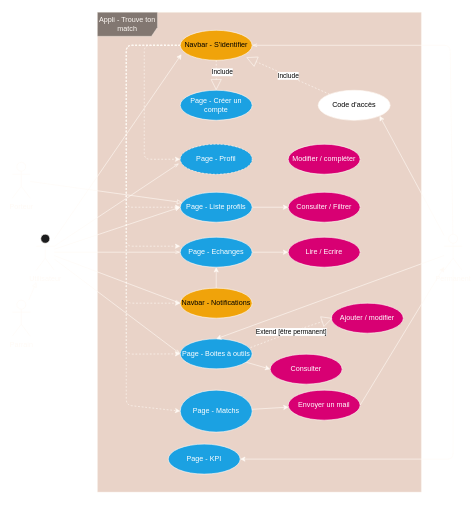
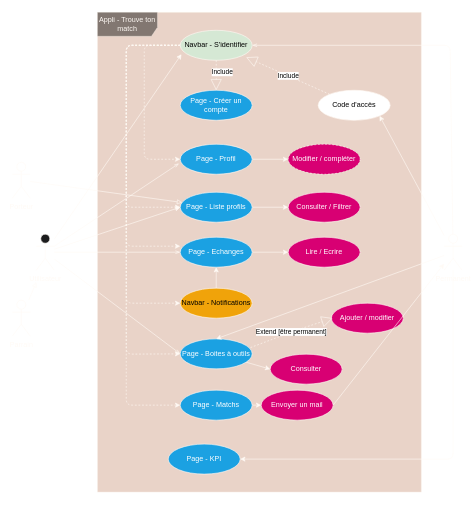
  <mxCell id="0" />
  <mxCell id="1" parent="0" />
  <mxCell id="2" value="&lt;font color=&quot;#fffaf5&quot;&gt;Appli - Trouve ton match&lt;/font&gt;" style="shape=umlFrame;whiteSpace=wrap;html=1;shadow=0;glass=1;fillStyle=auto;strokeColor=#FFFAF5;fillColor=#1C1C1D;opacity=50;swimlaneFillColor=#D4A892;width=100;height=40;" parent="1" vertex="1"><mxGeometry x="162" y="20" width="540" height="800" as="geometry" /></mxCell>
  <mxCell id="3" value="Page - Créer un compte" style="ellipse;whiteSpace=wrap;html=1;fillColor=#1ba1e2;strokeColor=#FFFAF5;fontColor=#ffffff;" parent="1" vertex="1"><mxGeometry x="300" y="150" width="120" height="50" as="geometry" /></mxCell>
  <mxCell id="4" style="edgeStyle=none;html=1;endArrow=block;endFill=0;startSize=16;strokeWidth=1;jumpSize=15;strokeColor=#FFFAF5;" parent="1" source="5" target="46" edge="1"><mxGeometry relative="1" as="geometry" /></mxCell>
  <mxCell id="5" value="&lt;font color=&quot;#fffaf5&quot;&gt;Porteur&lt;/font&gt;" style="shape=umlActor;verticalLabelPosition=bottom;verticalAlign=top;html=1;strokeColor=#FFFAF5;fillColor=default;" parent="1" vertex="1"><mxGeometry x="20" y="270" width="30" height="60" as="geometry" /></mxCell>
  <mxCell id="6" style="edgeStyle=none;html=1;endArrow=block;endFill=0;strokeColor=#FFFAF5;" parent="1" source="7" edge="1"><mxGeometry relative="1" as="geometry"><mxPoint x="60" y="470" as="targetPoint" /></mxGeometry></mxCell>
  <mxCell id="7" value="&lt;font color=&quot;#fffaf5&quot;&gt;Parrain&lt;/font&gt;" style="shape=umlActor;verticalLabelPosition=bottom;verticalAlign=top;html=1;strokeColor=#FFFAF5;" parent="1" vertex="1"><mxGeometry x="20" y="500" width="30" height="60" as="geometry" /></mxCell>
  <mxCell id="8" style="edgeStyle=none;html=1;entryX=-0.017;entryY=0.64;entryDx=0;entryDy=0;entryPerimeter=0;endArrow=openThin;endFill=0;strokeColor=#FFFAF5;" parent="1" source="14" target="16" edge="1"><mxGeometry relative="1" as="geometry" /></mxCell>
  <mxCell id="9" style="edgeStyle=none;html=1;entryX=0;entryY=0.5;entryDx=0;entryDy=0;endArrow=openThin;endFill=0;strokeColor=#FFFAF5;" parent="1" source="14" target="18" edge="1"><mxGeometry relative="1" as="geometry" /></mxCell>
- <mxCell id="10" style="edgeStyle=none;html=1;entryX=0;entryY=0.5;entryDx=0;entryDy=0;endArrow=openThin;endFill=0;strokeColor=#FFFAF5;" parent="1" source="14" target="20" edge="1"><mxGeometry relative="1" as="geometry" /></mxCell>
  <mxCell id="11" style="edgeStyle=none;html=1;entryX=0;entryY=0.5;entryDx=0;entryDy=0;endArrow=openThin;endFill=0;strokeColor=#FFFAF5;" parent="1" source="14" target="22" edge="1"><mxGeometry relative="1" as="geometry" /></mxCell>
  <mxCell id="12" style="edgeStyle=none;jumpSize=15;html=1;entryX=0;entryY=0.5;entryDx=0;entryDy=0;strokeWidth=1;endArrow=classic;endFill=1;startSize=16;strokeColor=#FFFAF5;" parent="1" source="14" target="46" edge="1"><mxGeometry relative="1" as="geometry" /></mxCell>
  <mxCell id="13" style="edgeStyle=none;jumpSize=15;html=1;strokeWidth=1;endArrow=classic;endFill=1;startSize=16;entryX=0.017;entryY=0.8;entryDx=0;entryDy=0;entryPerimeter=0;strokeColor=#FFFAF5;" parent="1" source="14" target="31" edge="1"><mxGeometry relative="1" as="geometry"><mxPoint x="142" y="190" as="targetPoint" /></mxGeometry></mxCell>
  <mxCell id="14" value="&lt;font color=&quot;#fffaf5&quot;&gt;Utilisateur&lt;/font&gt;" style="shape=umlActor;verticalLabelPosition=bottom;verticalAlign=top;html=1;fillColor=#1C1C1D;strokeColor=#FFFAF5;" parent="1" vertex="1"><mxGeometry x="60" y="390" width="30" height="60" as="geometry" /></mxCell>
- <mxCell id="16" value="Page - Profil" style="ellipse;whiteSpace=wrap;html=1;fillColor=#1ba1e2;fontColor=#ffffff;strokeColor=#FFFAF5;dashed=1;" parent="1" vertex="1"><mxGeometry x="300" y="240" width="120" height="50" as="geometry" /></mxCell>
+ <mxCell id="15" style="edgeStyle=none;jumpSize=15;html=1;entryX=0;entryY=0.5;entryDx=0;entryDy=0;strokeWidth=1;endArrow=classic;endFill=1;startSize=16;strokeColor=#FFFAF5;" parent="1" source="16" target="37" edge="1"><mxGeometry relative="1" as="geometry" /></mxCell>
+ <mxCell id="16" value="Page - Profil" style="ellipse;whiteSpace=wrap;html=1;fillColor=#1ba1e2;fontColor=#ffffff;strokeColor=#FFFAF5;" parent="1" vertex="1"><mxGeometry x="300" y="240" width="120" height="50" as="geometry" /></mxCell>
  <mxCell id="17" style="edgeStyle=none;jumpSize=15;html=1;entryX=0;entryY=0.5;entryDx=0;entryDy=0;strokeWidth=1;endArrow=classic;endFill=1;startSize=16;strokeColor=#FFFAF5;" parent="1" source="18" target="41" edge="1"><mxGeometry relative="1" as="geometry" /></mxCell>
  <mxCell id="18" value="Page - Echanges" style="ellipse;whiteSpace=wrap;html=1;fillColor=#1ba1e2;fontColor=#ffffff;strokeColor=#FFFAF5;" parent="1" vertex="1"><mxGeometry x="300" y="395" width="120" height="50" as="geometry" /></mxCell>
  <mxCell id="19" style="edgeStyle=none;jumpSize=15;html=1;entryX=0.5;entryY=1;entryDx=0;entryDy=0;strokeWidth=1;endArrow=classic;endFill=1;startSize=16;strokeColor=#FFFAF5;" parent="1" source="20" target="18" edge="1"><mxGeometry relative="1" as="geometry" /></mxCell>
  <mxCell id="20" value="Navbar - Notifications" style="ellipse;whiteSpace=wrap;html=1;fillColor=#f0a30a;strokeColor=#FFFAF5;fontColor=#000000;" parent="1" vertex="1"><mxGeometry x="300" y="480" width="120" height="50" as="geometry" /></mxCell>
  <mxCell id="21" style="edgeStyle=none;jumpSize=15;html=1;entryX=0;entryY=0.5;entryDx=0;entryDy=0;strokeWidth=1;endArrow=classic;endFill=1;startSize=16;strokeColor=#FFFAF5;" parent="1" source="22" target="42" edge="1"><mxGeometry relative="1" as="geometry" /></mxCell>
  <mxCell id="22" value="Page - Boites à outils" style="ellipse;whiteSpace=wrap;html=1;fillColor=#1ba1e2;fontColor=#ffffff;strokeColor=#FFFAF5;" parent="1" vertex="1"><mxGeometry x="300" y="564.5" width="120" height="50" as="geometry" /></mxCell>
  <mxCell id="23" value="" style="edgeStyle=none;jumpSize=15;html=1;strokeWidth=1;endArrow=classic;endFill=1;startSize=16;strokeColor=#FFFAF5;" parent="1" source="24" target="50" edge="1"><mxGeometry relative="1" as="geometry" /></mxCell>
- <mxCell id="24" value="Page - Matchs" style="ellipse;whiteSpace=wrap;html=1;fillColor=#1ba1e2;fontColor=#ffffff;strokeColor=#FFFAF5;" parent="1" vertex="1"><mxGeometry x="300" y="650" width="120" height="70" as="geometry" /></mxCell>
+ <mxCell id="24" value="Page - Matchs" style="ellipse;whiteSpace=wrap;html=1;fillColor=#1ba1e2;fontColor=#ffffff;strokeColor=#FFFAF5;" parent="1" vertex="1"><mxGeometry x="300" y="650" width="120" height="50" as="geometry" /></mxCell>
  <mxCell id="25" style="edgeStyle=none;jumpSize=15;html=1;entryX=0;entryY=0.5;entryDx=0;entryDy=0;strokeWidth=1;endArrow=classic;endFill=1;startSize=16;dashed=1;strokeColor=#FFFAF5;" parent="1" source="31" target="16" edge="1"><mxGeometry relative="1" as="geometry"><Array as="points"><mxPoint x="240" y="75" /><mxPoint x="240" y="265" /></Array></mxGeometry></mxCell>
  <mxCell id="26" style="edgeStyle=none;jumpSize=15;html=1;entryX=0;entryY=0.5;entryDx=0;entryDy=0;dashed=1;strokeWidth=1;endArrow=classic;endFill=1;startSize=16;strokeColor=#FFFAF5;" parent="1" source="31" target="46" edge="1"><mxGeometry relative="1" as="geometry"><Array as="points"><mxPoint x="210" y="75" /><mxPoint x="210" y="345" /></Array></mxGeometry></mxCell>
  <mxCell id="27" style="edgeStyle=none;jumpSize=15;html=1;entryX=0;entryY=0.3;entryDx=0;entryDy=0;entryPerimeter=0;dashed=1;strokeWidth=1;endArrow=classic;endFill=1;startSize=16;strokeColor=#FFFAF5;" parent="1" source="31" target="18" edge="1"><mxGeometry relative="1" as="geometry"><Array as="points"><mxPoint x="210" y="75" /><mxPoint x="210" y="410" /></Array></mxGeometry></mxCell>
  <mxCell id="28" style="edgeStyle=none;jumpSize=15;html=1;entryX=0;entryY=0.5;entryDx=0;entryDy=0;dashed=1;strokeWidth=1;endArrow=classic;endFill=1;startSize=16;strokeColor=#FFFAF5;" parent="1" source="31" target="20" edge="1"><mxGeometry relative="1" as="geometry"><Array as="points"><mxPoint x="210" y="75" /><mxPoint x="210" y="505" /></Array></mxGeometry></mxCell>
  <mxCell id="29" style="edgeStyle=none;jumpSize=15;html=1;entryX=0;entryY=0.5;entryDx=0;entryDy=0;dashed=1;strokeWidth=1;endArrow=classic;endFill=1;startSize=16;strokeColor=#FFFAF5;" parent="1" source="31" target="22" edge="1"><mxGeometry relative="1" as="geometry"><Array as="points"><mxPoint x="210" y="75" /><mxPoint x="210" y="590" /></Array></mxGeometry></mxCell>
  <mxCell id="30" style="edgeStyle=none;jumpSize=15;html=1;entryX=0;entryY=0.5;entryDx=0;entryDy=0;dashed=1;strokeWidth=1;endArrow=classic;endFill=1;startSize=16;strokeColor=#FFFAF5;" parent="1" source="31" target="24" edge="1"><mxGeometry relative="1" as="geometry"><Array as="points"><mxPoint x="210" y="75" /><mxPoint x="210" y="675" /></Array></mxGeometry></mxCell>
- <mxCell id="31" value="Navbar - S'identifier" style="ellipse;whiteSpace=wrap;html=1;fillColor=#f0a30a;fontColor=#000000;strokeColor=#FFFAF5;" parent="1" vertex="1"><mxGeometry x="300" y="50" width="120" height="50" as="geometry" /></mxCell>
+ <mxCell id="31" value="Navbar - S'identifier" style="ellipse;whiteSpace=wrap;html=1;fillColor=#d5e8d4;fontColor=#000000;strokeColor=#FFFAF5;" parent="1" vertex="1"><mxGeometry x="300" y="50" width="120" height="50" as="geometry" /></mxCell>
  <mxCell id="32" style="edgeStyle=none;html=1;entryX=1;entryY=0.5;entryDx=0;entryDy=0;endArrow=openThin;endFill=0;strokeColor=#FFFAF5;" parent="1" source="36" target="31" edge="1"><mxGeometry relative="1" as="geometry"><Array as="points"><mxPoint x="750" y="75" /></Array></mxGeometry></mxCell>
  <mxCell id="33" style="edgeStyle=none;jumpSize=15;html=1;entryX=1;entryY=1;entryDx=0;entryDy=0;strokeWidth=1;endArrow=classic;endFill=1;startSize=16;strokeColor=#FFFAF5;" parent="1" source="36" target="38" edge="1"><mxGeometry relative="1" as="geometry" /></mxCell>
  <mxCell id="34" style="edgeStyle=none;jumpSize=15;html=1;entryX=1;entryY=0.5;entryDx=0;entryDy=0;strokeWidth=1;endArrow=classic;endFill=1;startSize=16;strokeColor=#FFFAF5;" parent="1" source="36" target="43" edge="1"><mxGeometry relative="1" as="geometry"><Array as="points"><mxPoint x="755" y="765" /></Array></mxGeometry></mxCell>
  <mxCell id="35" style="edgeStyle=none;jumpSize=15;html=1;entryX=0.5;entryY=0;entryDx=0;entryDy=0;strokeWidth=1;endArrow=classic;endFill=1;startSize=16;strokeColor=#FFFAF5;" parent="1" source="36" target="22" edge="1"><mxGeometry relative="1" as="geometry" /></mxCell>
  <mxCell id="36" value="&lt;font color=&quot;#fffaf5&quot;&gt;Permanent&lt;/font&gt;" style="shape=umlActor;verticalLabelPosition=bottom;verticalAlign=top;html=1;strokeColor=#FFFAF5;" parent="1" vertex="1"><mxGeometry x="740" y="390" width="30" height="60" as="geometry" /></mxCell>
- <mxCell id="37" value="Modifier / compléter" style="ellipse;whiteSpace=wrap;html=1;fillColor=#d80073;fontColor=#ffffff;strokeColor=#FFFAF5;" parent="1" vertex="1"><mxGeometry x="480" y="240" width="120" height="50" as="geometry" /></mxCell>
+ <mxCell id="37" value="Modifier / compléter" style="ellipse;whiteSpace=wrap;html=1;fillColor=#d80073;fontColor=#ffffff;strokeColor=#FFFAF5;dashed=1;" parent="1" vertex="1"><mxGeometry x="480" y="240" width="120" height="50" as="geometry" /></mxCell>
  <mxCell id="38" value="Code d'accès" style="ellipse;whiteSpace=wrap;html=1;strokeColor=#FFFAF5;" parent="1" vertex="1"><mxGeometry x="530" y="150" width="120" height="50" as="geometry" /></mxCell>
  <mxCell id="39" value="Include" style="endArrow=block;endSize=16;endFill=0;html=1;strokeWidth=1;jumpSize=15;entryX=0.917;entryY=0.9;entryDx=0;entryDy=0;dashed=1;entryPerimeter=0;strokeColor=#FFFAF5;" parent="1" source="38" target="31" edge="1"><mxGeometry width="160" relative="1" as="geometry"><mxPoint x="390" y="320" as="sourcePoint" /><mxPoint x="550" y="320" as="targetPoint" /></mxGeometry></mxCell>
  <mxCell id="40" value="Include" style="endArrow=block;endSize=16;endFill=0;html=1;dashed=1;strokeWidth=1;jumpSize=15;exitX=0.5;exitY=1;exitDx=0;exitDy=0;strokeColor=#FFFAF5;" parent="1" source="31" target="3" edge="1"><mxGeometry x="-0.2" y="10" width="160" relative="1" as="geometry"><mxPoint x="390" y="320" as="sourcePoint" /><mxPoint x="550" y="320" as="targetPoint" /><mxPoint as="offset" /></mxGeometry></mxCell>
  <mxCell id="41" value="Lire / Ecrire" style="ellipse;whiteSpace=wrap;html=1;fillColor=#d80073;fontColor=#ffffff;strokeColor=#FFFAF5;" parent="1" vertex="1"><mxGeometry x="480" y="395" width="120" height="50" as="geometry" /></mxCell>
  <mxCell id="42" value="Consulter" style="ellipse;whiteSpace=wrap;html=1;fillColor=#d80073;fontColor=#ffffff;strokeColor=#FFFAF5;" parent="1" vertex="1"><mxGeometry x="450" y="590" width="120" height="50" as="geometry" /></mxCell>
  <mxCell id="43" value="Page - KPI" style="ellipse;whiteSpace=wrap;html=1;fillColor=#1ba1e2;fontColor=#ffffff;strokeColor=#FFFAF5;" parent="1" vertex="1"><mxGeometry x="280" y="740" width="120" height="50" as="geometry" /></mxCell>
  <mxCell id="44" value="Ajouter / modifier" style="ellipse;whiteSpace=wrap;html=1;fillColor=#d80073;fontColor=#ffffff;strokeColor=#FFFAF5;" parent="1" vertex="1"><mxGeometry x="552" y="505" width="120" height="50" as="geometry" /></mxCell>
  <mxCell id="45" style="edgeStyle=none;jumpSize=15;html=1;entryX=0;entryY=0.5;entryDx=0;entryDy=0;strokeWidth=1;endArrow=classic;endFill=1;startSize=16;strokeColor=#FFFAF5;" parent="1" source="46" target="47" edge="1"><mxGeometry relative="1" as="geometry" /></mxCell>
  <mxCell id="46" value="Page - Liste profils" style="ellipse;whiteSpace=wrap;html=1;fillColor=#1ba1e2;fontColor=#ffffff;strokeColor=#FFFAF5;" parent="1" vertex="1"><mxGeometry x="300" y="320" width="120" height="50" as="geometry" /></mxCell>
  <mxCell id="47" value="Consulter / Filtrer" style="ellipse;whiteSpace=wrap;html=1;fillColor=#d80073;fontColor=#ffffff;strokeColor=#FFFAF5;" parent="1" vertex="1"><mxGeometry x="480" y="320" width="120" height="50" as="geometry" /></mxCell>
  <mxCell id="48" value="Extend [être permanent]" style="endArrow=block;endSize=16;endFill=0;html=1;strokeWidth=1;jumpSize=15;entryX=0;entryY=0.5;entryDx=0;entryDy=0;dashed=1;exitX=0.96;exitY=0.29;exitDx=0;exitDy=0;exitPerimeter=0;strokeColor=#FFFAF5;" parent="1" edge="1"><mxGeometry width="160" relative="1" as="geometry"><mxPoint x="417.2" y="579" as="sourcePoint" /><mxPoint x="554" y="530" as="targetPoint" /><Array as="points"><mxPoint x="494" y="550" /></Array></mxGeometry></mxCell>
  <mxCell id="49" style="edgeStyle=none;jumpSize=15;html=1;strokeWidth=1;endArrow=classic;endFill=1;startSize=16;exitX=1;exitY=0.5;exitDx=0;exitDy=0;strokeColor=#FFFAF5;" parent="1" source="50" target="36" edge="1"><mxGeometry relative="1" as="geometry" /></mxCell>
- <mxCell id="50" value="Envoyer un mail" style="ellipse;whiteSpace=wrap;html=1;fillColor=#d80073;fontColor=#ffffff;strokeColor=#FFFAF5;" parent="1" vertex="1"><mxGeometry x="480" y="650" width="120" height="50" as="geometry" /></mxCell>
+ <mxCell id="50" value="Envoyer un mail" style="ellipse;whiteSpace=wrap;html=1;fillColor=#d80073;fontColor=#ffffff;strokeColor=#FFFAF5;" parent="1" vertex="1"><mxGeometry x="435" y="650" width="120" height="50" as="geometry" /></mxCell>
